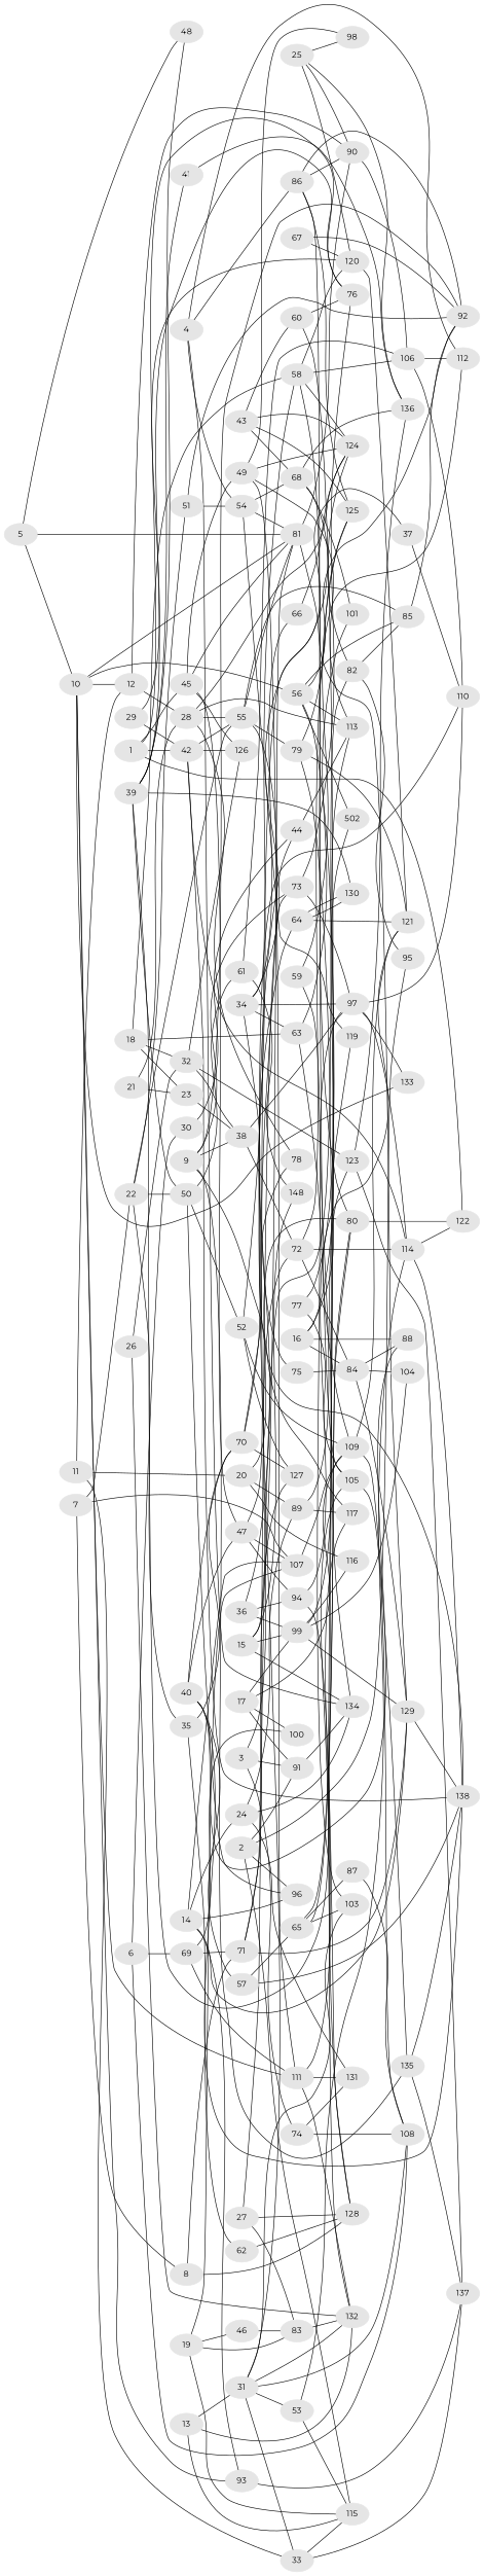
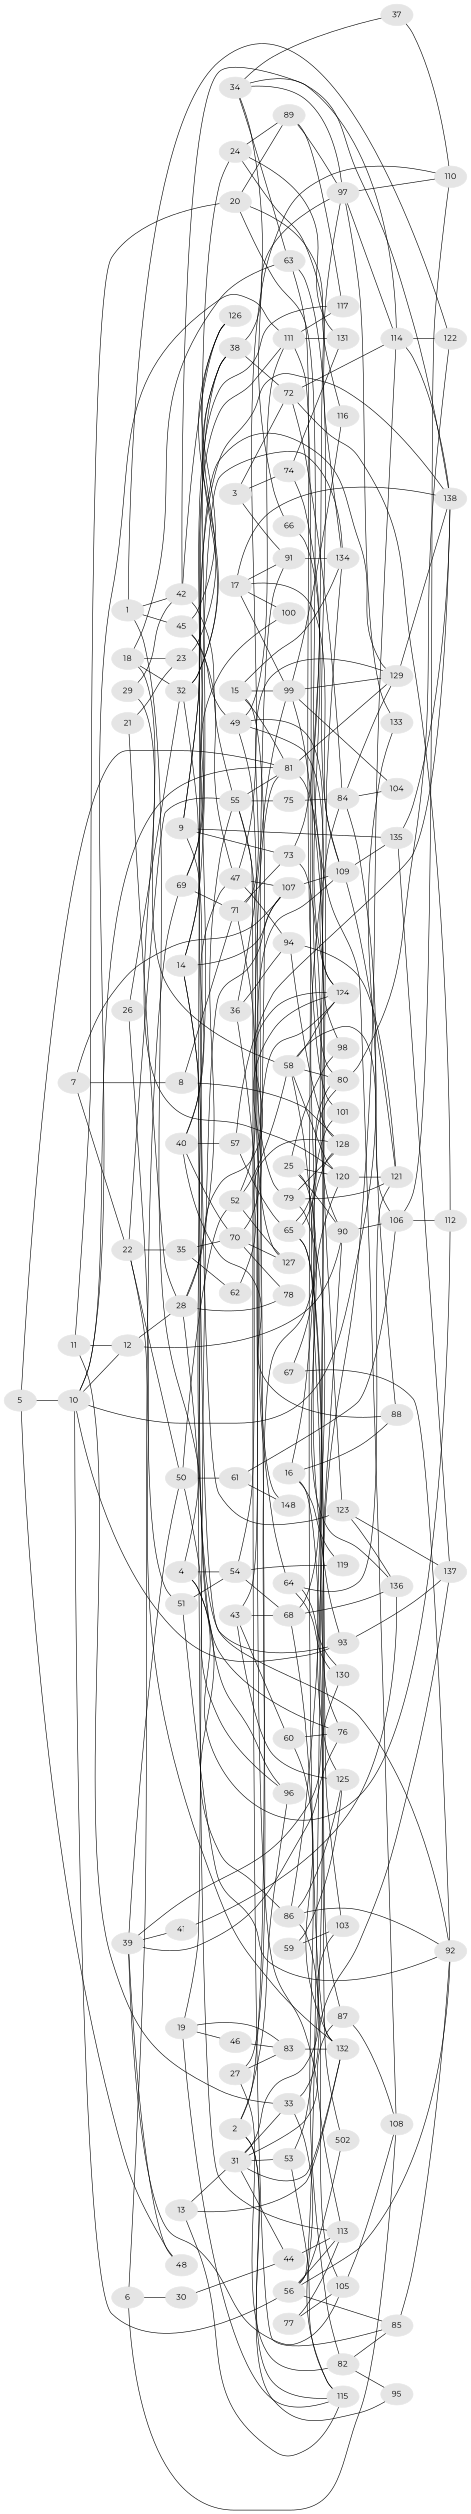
  graph {
    fontname=Montserrat
    rankdir=LR
    node [color=gray90 fontname=Montserrat style=filled]
    edge [fontname=Montserrat]
    1
    42
    45
    76
    122
    126
    55
    138
    114
    81
    47
    49
    2
    91
    95
    96
    115
    134
    3
    72
    74
    112
    84
    108
    131
    4
    54
    86
    119
    68
    92
    90
    105
    125
    5
    10
    48
    12
    56
    93
    111
    133
    129
    6
    30
    69
    44
    71
    100
    7
    8
    22
    107
    128
    35
    50
    51
    109
    73
    127
    9
    38
    117
    135
    97
    137
    28
    n68 [label=502]
    113
    85
    132
    11
    20
    33
    80
    89
    116
    78
    124
    106
    13
    31
    53
    87
    103
    14
    24
    59
    15
    99
    n91 [label=148]
    123
    104
    16
    88
    17
    121
    18
    23
    32
    58
    63
    120
    101
    19
    46
    83
    21
    62
    70
    52
    61
    75
    79
    25
    98
    136
    26
    27
    82
    29
    34
    37
    66
    110
    36
    64
    94
    130
    39
    41
    40
    57
    65
    43
    60
    67
    77
    1 -- 42
    1 -- 45
    1 -- 76
    1 -- 122
    42 -- 126
    42 -- 55
-   42 -- 138
+   17 -- 138
    42 -- 114
    45 -- 126
-   45 -- 81
    45 -- 47
    45 -- 49
    55 -- 81
    55 -- 85
    55 -- 75
    55 -- 79
    114 -- 122
    114 -- 138
    81 -- 90
    81 -- 129
    47 -- 107
    47 -- 110
    47 -- 94
    49 -- 111
    49 -- 113
    49 -- 124
    49 -- 98
    2 -- 91
    2 -- 95
    2 -- 96
    2 -- 115
    91 -- 134
    3 -- 91
    3 -- 72
    3 -- 74
    72 -- 114
    72 -- 112
    72 -- 84
    74 -- 108
    74 -- 131
    84 -- 129
    84 -- 104
    84 -- 88
    4 -- 134
    4 -- 112
    4 -- 54
    4 -- 86
    54 -- 81
    54 -- 119
    54 -- 68
    86 -- 92
    86 -- 90
    86 -- 105
    86 -- 125
    68 -- 101
    68 -- 136
    68 -- 82
    90 -- 106
    105 -- 108
    5 -- 81
    5 -- 10
    5 -- 48
    10 -- 81
    10 -- 12
    10 -- 56
    10 -- 93
    10 -- 111
    10 -- 133
    12 -- 90
    12 -- 28
    56 -- 134
    56 -- 92
    56 -- n68
    56 -- 113
    56 -- 85
    93 -- 137
    111 -- 131
    111 -- 117
    111 -- 132
    129 -- 138
    6 -- 108
    6 -- 30
    6 -- 69
    30 -- 44
    69 -- 111
    69 -- 71
    69 -- 100
    44 -- 113
    71 -- 129
    71 -- 73
    71 -- 127
    7 -- 8
    7 -- 22
    7 -- 107
    8 -- 71
    8 -- 128
    22 -- 55
    22 -- 35
    22 -- 50
    22 -- 51
    107 -- 109
    35 -- 62
    35 -- 70
    50 -- 96
    50 -- 52
    50 -- 61
    51 -- 54
    51 -- 92
    109 -- 135
    109 -- 121
    73 -- 76
    73 -- 97
    9 -- 92
    9 -- 73
    9 -- 38
    9 -- 117
    9 -- 135
    38 -- 72
    38 -- 97
    135 -- 138
    135 -- 137
    97 -- 114
    97 -- 133
    97 -- 110
    28 -- 55
    28 -- 113
    28 -- 78
    28 -- 124
    85 -- 92
    11 -- 12
    11 -- 20
    11 -- 33
    20 -- 80
    20 -- 89
    20 -- 116
    33 -- 115
    33 -- 137
    80 -- 122
    89 -- 117
    89 -- 97
    106 -- 112
    106 -- 110
    13 -- 115
    13 -- 132
    13 -- 31
    31 -- 44
    31 -- 132
    31 -- 33
    31 -- 53
-   31 -- 108
+   31 -- 87
    31 -- 103
    53 -- 114
    53 -- 115
    87 -- 108
    14 -- 96
    14 -- 93
    14 -- 129
    14 -- 107
    14 -- 24
    24 -- 134
    24 -- 131
    24 -- 89
    59 -- 125
    59 -- 103
    15 -- 81
    15 -- 134
    15 -- 99
    15 -- n91
    99 -- 129
    99 -- 116
    99 -- 123
    99 -- 104
    123 -- 137
    123 -- 136
    16 -- 84
    16 -- 119
    16 -- n68
    16 -- 88
    17 -- 91
    17 -- 100
    17 -- 109
    17 -- 99
    18 -- 23
    18 -- 32
    18 -- 58
    18 -- 63
    23 -- 38
    32 -- 126
    32 -- 38
    32 -- 123
+   58 -- 93
    58 -- 80
    58 -- 124
    58 -- 106
    58 -- 120
    63 -- 109
    63 -- 101
    120 -- 121
    19 -- 115
    19 -- 107
    19 -- 46
    19 -- 83
    46 -- 83
    83 -- 132
    21 -- 28
    21 -- 23
    62 -- 128
    70 -- 127
    70 -- 78
    70 -- 124
    52 -- 109
    52 -- 127
    52 -- 58
    61 -- 106
    61 -- n91
    75 -- 84
    79 -- 125
    79 -- 128
    79 -- 121
    25 -- 90
    25 -- 120
    25 -- 98
    25 -- 136
    26 -- 132
    26 -- 32
    27 -- 128
    27 -- 83
    27 -- 82
    82 -- 95
    82 -- 85
    29 -- 42
    29 -- 120
    34 -- 138
    34 -- 97
    34 -- 63
    34 -- 37
    34 -- 66
    37 -- 110
    66 -- 124
    36 -- 99
    36 -- 64
    36 -- 94
    64 -- 121
    64 -- 130
    64 -- 130
    94 -- 128
    94 -- 121
    39 -- 76
    39 -- 105
    39 -- 48
    39 -- 50
    39 -- 130
    39 -- 41
    41 -- 136
    40 -- 138
    40 -- 47
    40 -- 88
    40 -- 70
    40 -- 57
    57 -- 138
    57 -- 65
    65 -- 80
    65 -- 80
    65 -- 87
    65 -- 103
    43 -- 68
    43 -- 125
    43 -- 124
    43 -- 60
    60 -- 76
    60 -- 132
    67 -- 92
    67 -- 120
    77 -- 105
    77 -- 113
  }
